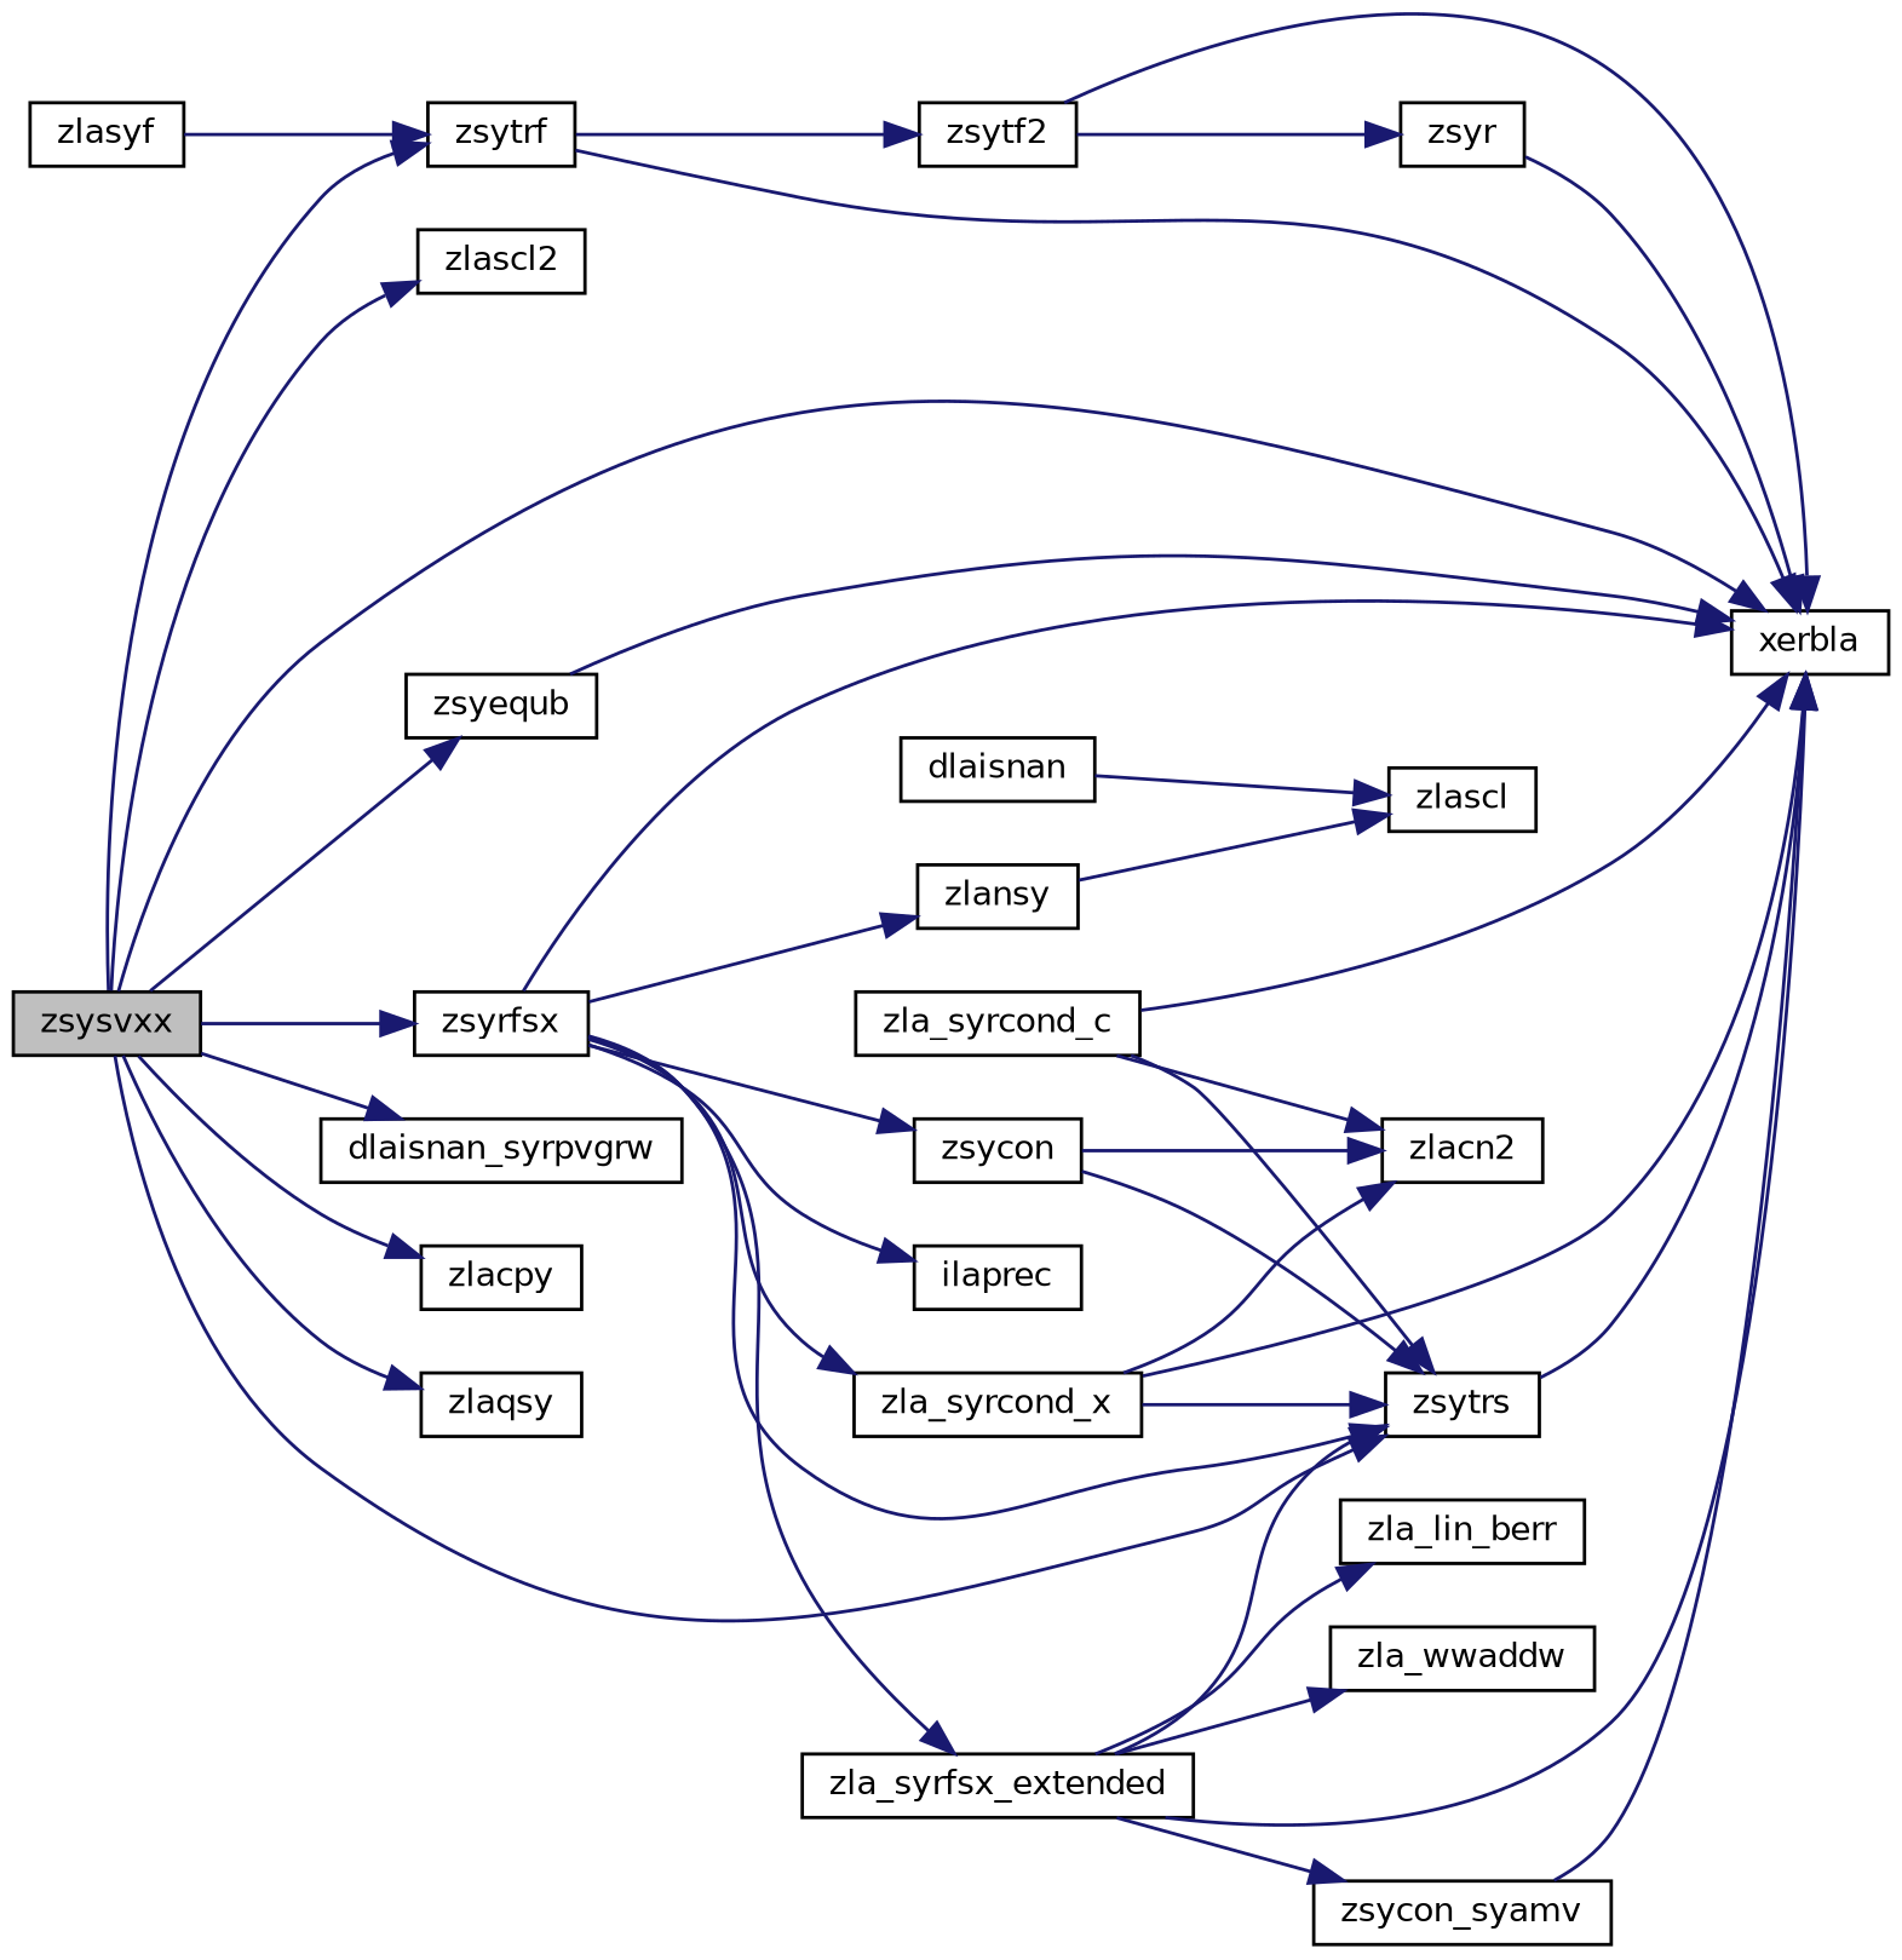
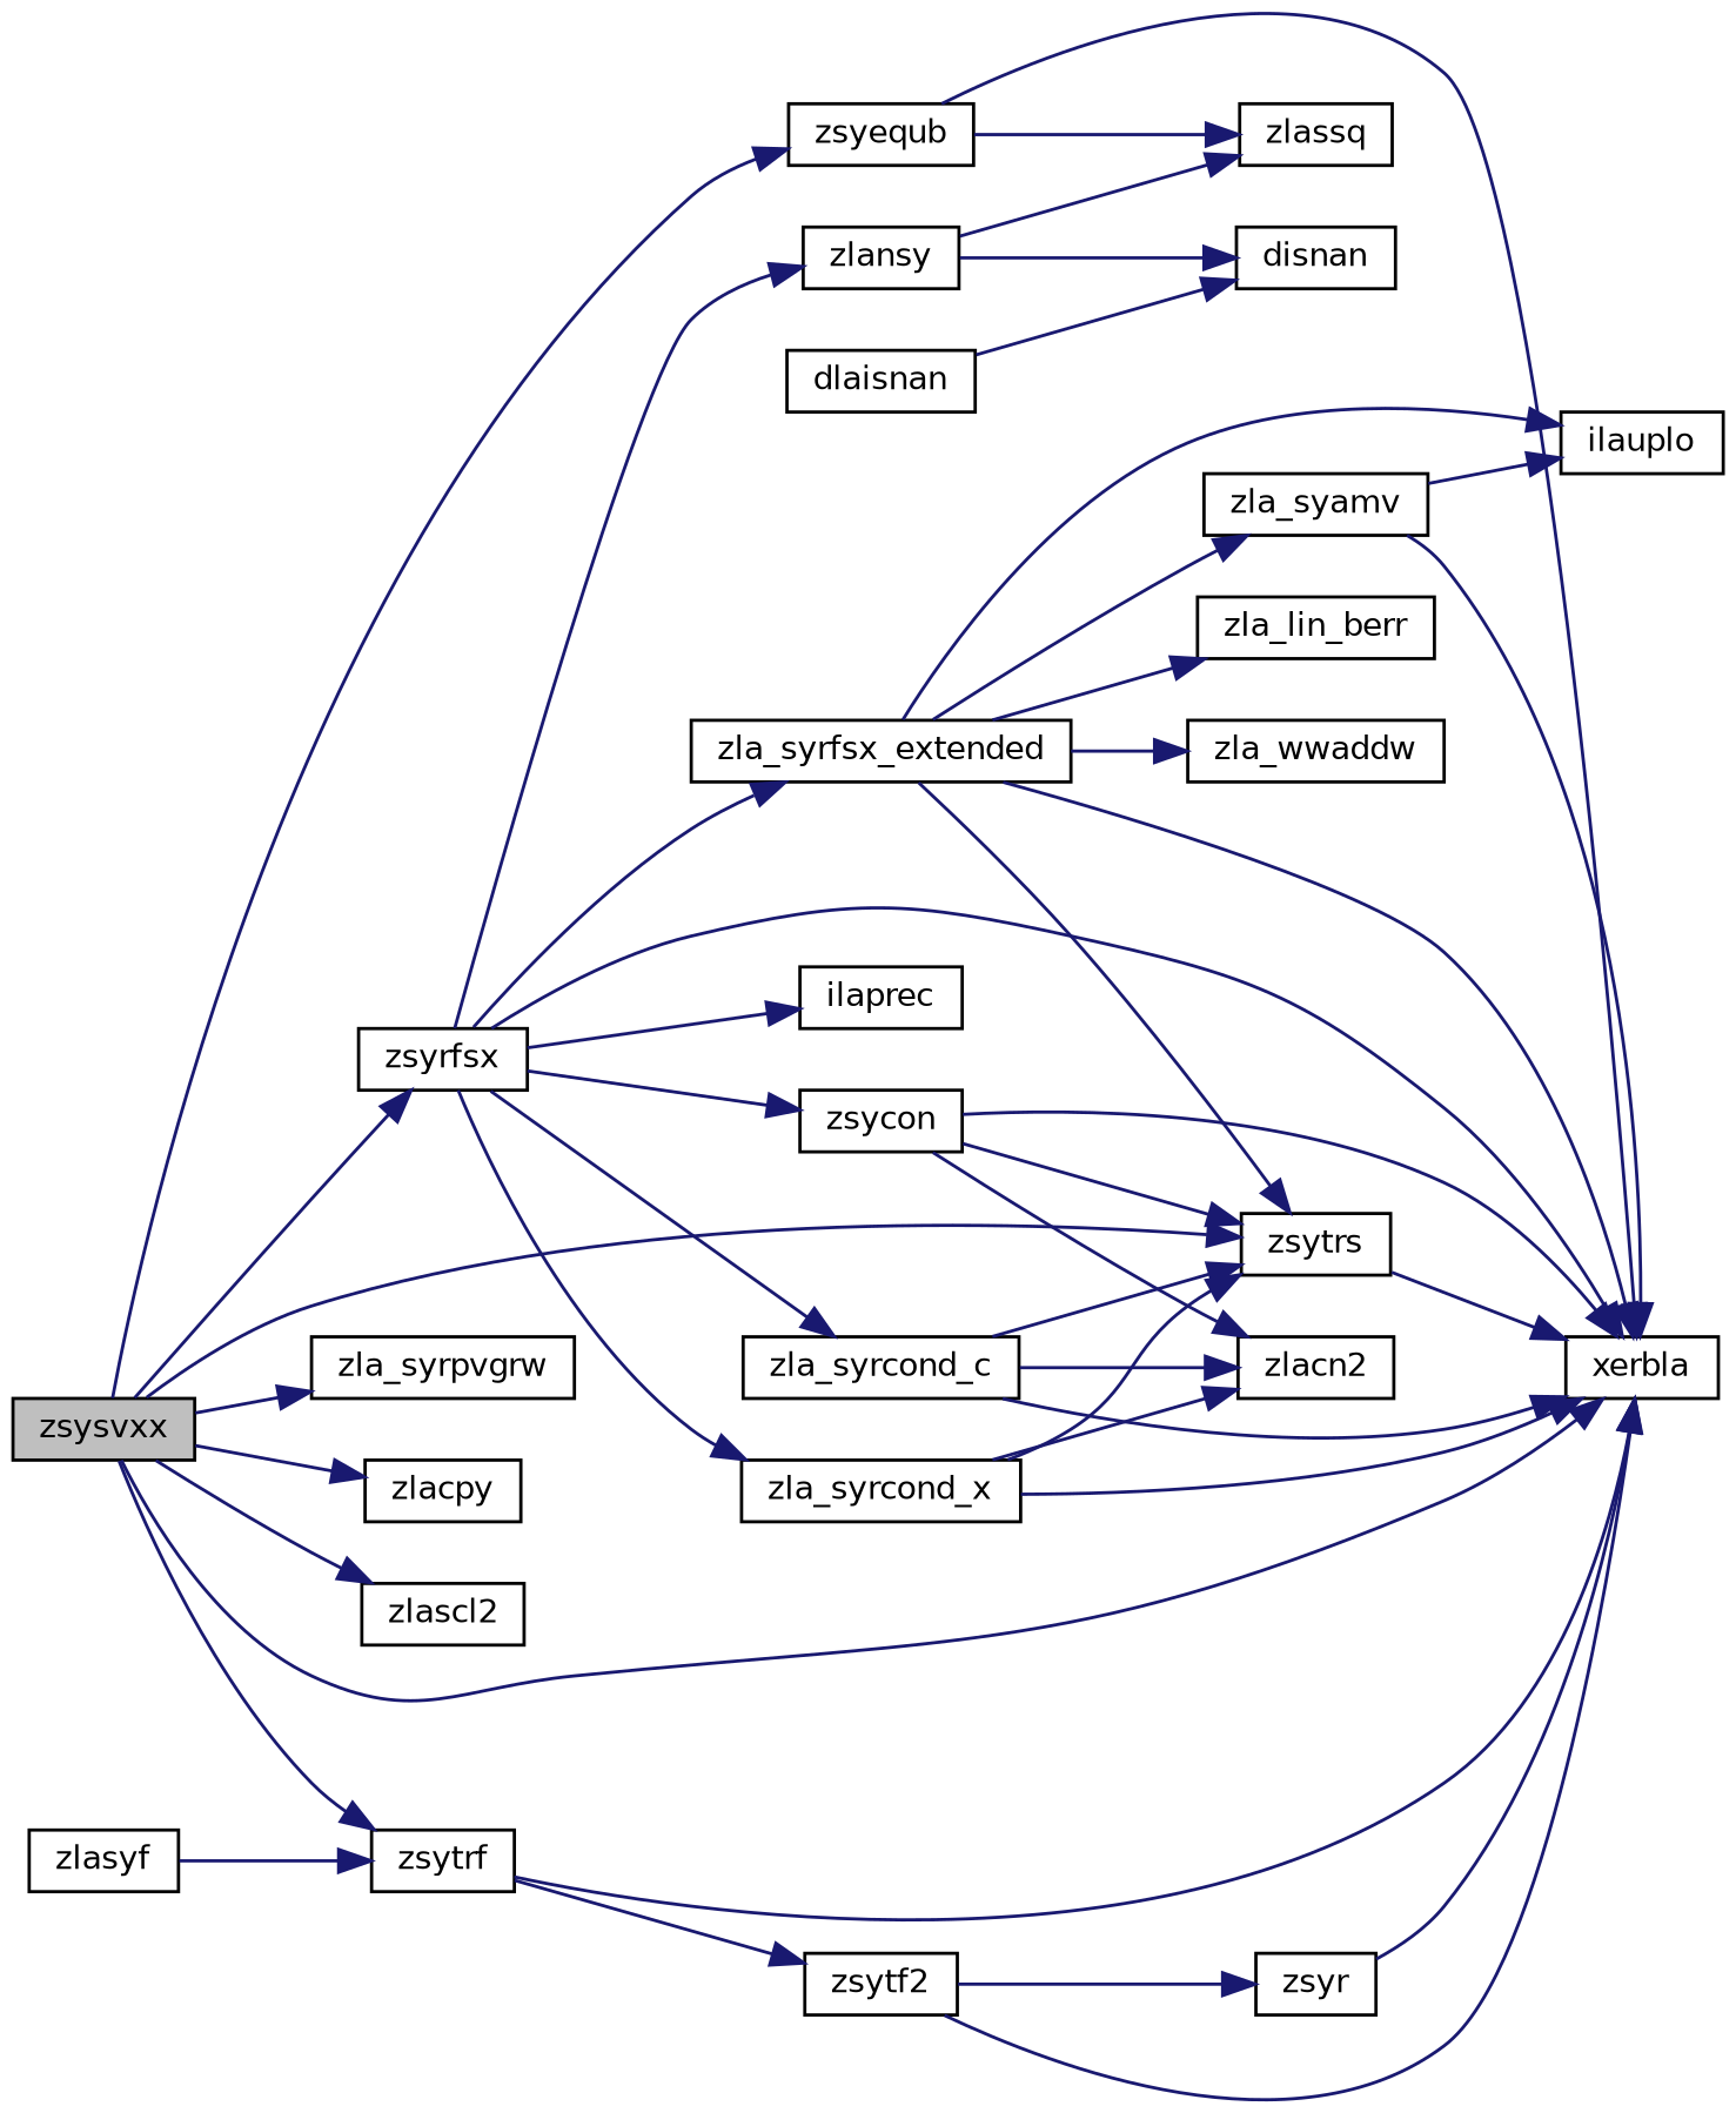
  digraph {
    rankdir=LR
    node [color=black fillcolor=white fontname=Helvetica fontsize=10 shape=record style=filled]
    edge [color=midnightblue fontname=Helvetica fontsize=10 labelfontname=Helvetica labelfontsize=10 style=solid]
    n1 [fillcolor=grey75 fontcolor=black height=0.2 label=zsysvxx width=0.4]
    n2 [height=0.2 label=xerbla width=0.4]
-   n3 [height=0.2 label=dlaisnan_syrpvgrw width=0.4]
+   n3 [height=0.2 label=zla_syrpvgrw width=0.4]
    n4 [height=0.2 label=zlacpy width=0.4]
-   n5 [height=0.2 label=zlaqsy width=0.4]
    n6 [height=0.2 label=zlascl2 width=0.4]
    n7 [height=0.2 label=zsyequb width=0.4]
    n8 [height=0.2 label=zsyrfsx width=0.4]
    n9 [height=0.2 label=zsytrs width=0.4]
    n10 [height=0.2 label=zsytrf width=0.4]
+   n11 [height=0.2 label=zlassq width=0.4]
    n12 [height=0.2 label=ilaprec width=0.4]
    n13 [height=0.2 label=zla_syrcond_c width=0.4]
    n14 [height=0.2 label=zla_syrcond_x width=0.4]
    n15 [height=0.2 label=zla_syrfsx_extended width=0.4]
    n16 [height=0.2 label=zlansy width=0.4]
    n17 [height=0.2 label=zsycon width=0.4]
    n18 [height=0.2 label=zsytf2 width=0.4]
    n19 [height=0.2 label=zlacn2 width=0.4]
+   n20 [height=0.2 label=ilauplo width=0.4]
    n21 [height=0.2 label=zla_lin_berr width=0.4]
-   n22 [height=0.2 label=zsycon_syamv width=0.4]
+   n22 [height=0.2 label=zla_syamv width=0.4]
    n23 [height=0.2 label=zla_wwaddw width=0.4]
-   n24 [height=0.2 label=zlascl width=0.4]
+   n24 [height=0.2 label=disnan width=0.4]
    n25 [height=0.2 label=dlaisnan width=0.4]
    n26 [height=0.2 label=zlasyf width=0.4]
    n27 [height=0.2 label=zsyr width=0.4]
    n1 -> n2
    n1 -> n3
    n1 -> n4
-   n1 -> n5
    n1 -> n6
    n1 -> n7
    n1 -> n8
    n1 -> n9
    n1 -> n10
    n7 -> n2
+   n7 -> n11
    n8 -> n2
    n8 -> n12
-   n8 -> n9
+   n8 -> n13
    n8 -> n14
    n8 -> n15
    n8 -> n16
    n8 -> n17
    n9 -> n2
    n10 -> n2
    n10 -> n18
    n13 -> n2
    n13 -> n9
    n13 -> n19
    n14 -> n2
    n14 -> n9
    n14 -> n19
    n15 -> n2
    n15 -> n9
+   n15 -> n20
    n15 -> n21
    n15 -> n22
    n15 -> n23
+   n16 -> n11
    n16 -> n24
+   n17 -> n2
    n17 -> n9
    n17 -> n19
    n18 -> n2
    n18 -> n27
    n22 -> n2
+   n22 -> n20
    n25 -> n24
    n26 -> n10
    n27 -> n2
  }
